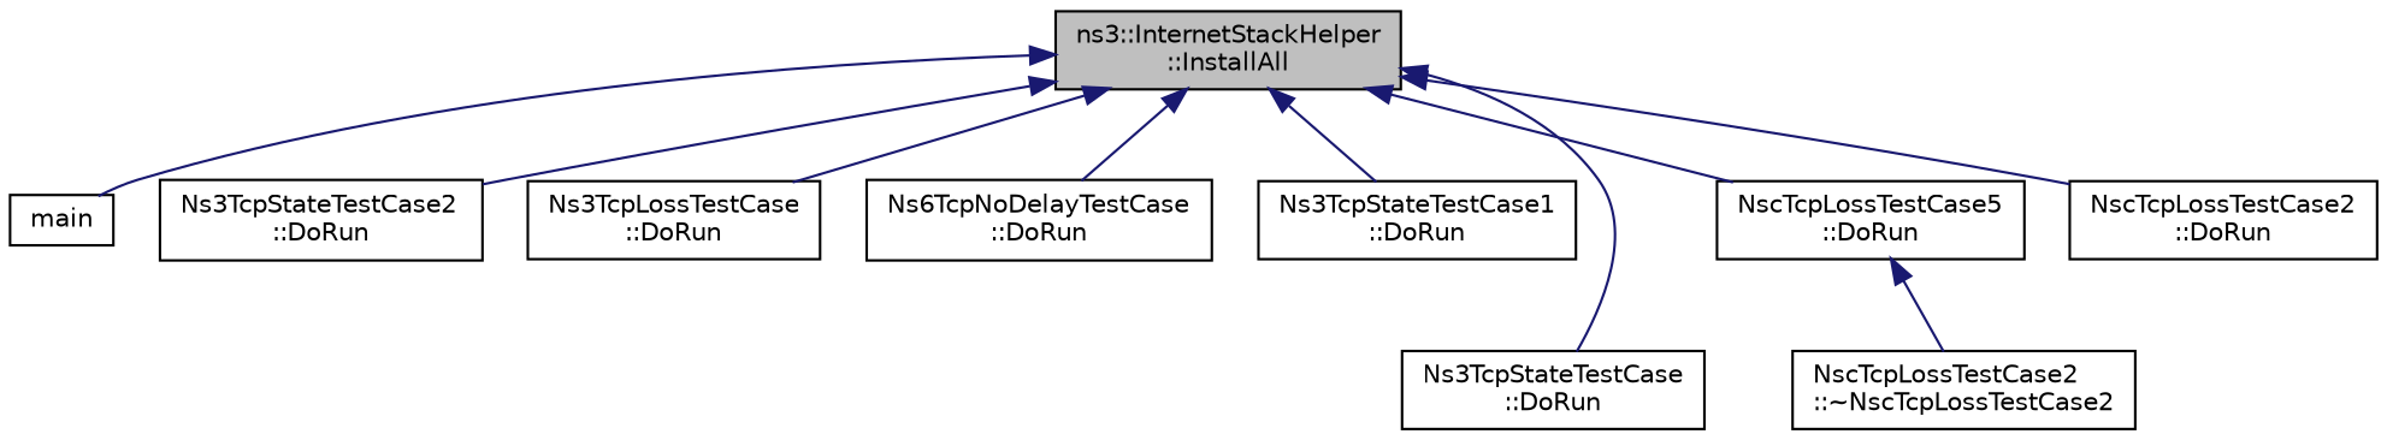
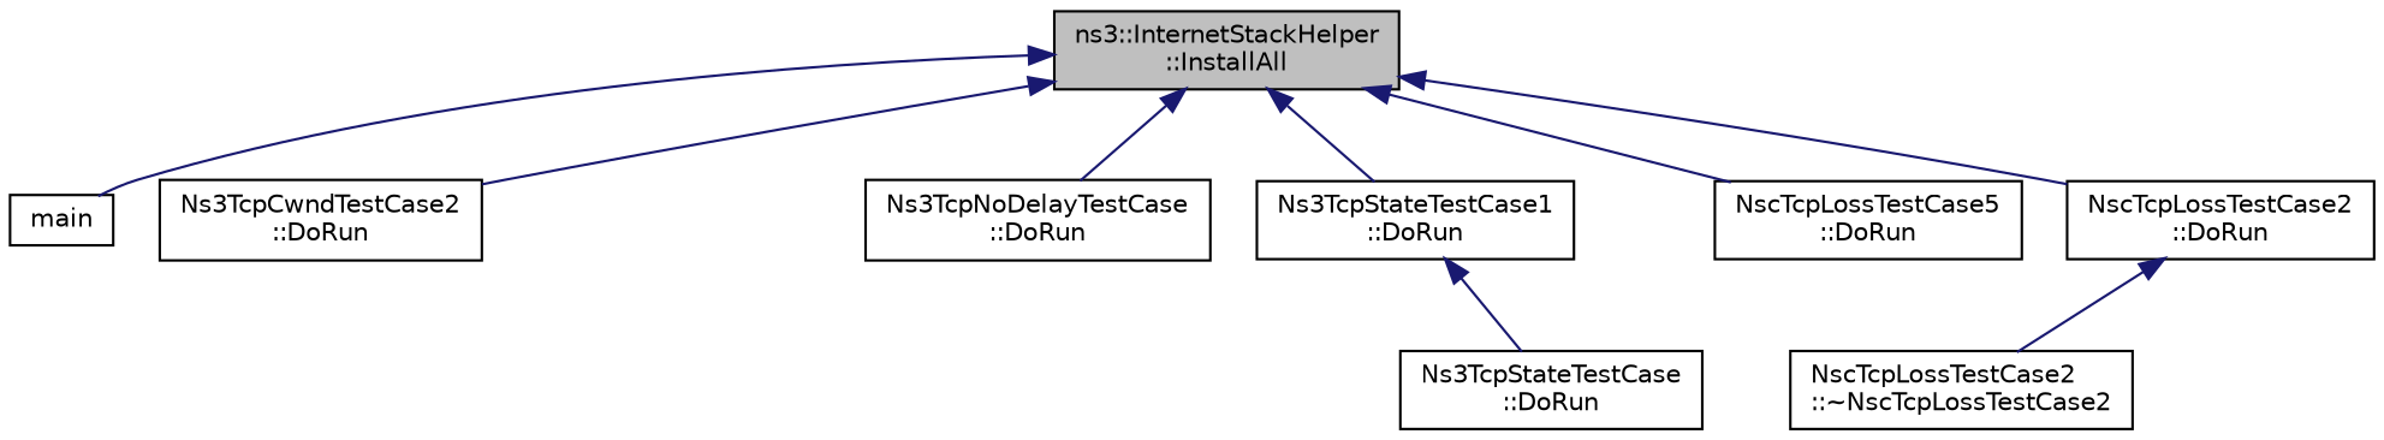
  digraph {
    rankdir=TB
    node [color=black fillcolor=white fontname=Helvetica fontsize=10 shape=record style=filled]
    edge [color=midnightblue dir=back fontname=Helvetica fontsize=10 labelfontname=Helvetica labelfontsize=10 style=solid]
    n1 [fillcolor=grey75 fontcolor=black height=0.2 label="ns3::InternetStackHelper\l::InstallAll" width=0.4]
    n2 [height=0.2 label=main width=0.4]
-   n3 [height=0.2 label="Ns3TcpStateTestCase2\l::DoRun" width=0.4]
-   n4 [height=0.2 label="Ns3TcpLossTestCase\l::DoRun" width=0.4]
-   n5 [height=0.2 label="Ns6TcpNoDelayTestCase\l::DoRun" width=0.4]
+   n3 [height=0.2 label="Ns3TcpCwndTestCase2\l::DoRun" width=0.4]
+   n5 [height=0.2 label="Ns3TcpNoDelayTestCase\l::DoRun" width=0.4]
    n6 [height=0.2 label="Ns3TcpStateTestCase1\l::DoRun" width=0.4]
    n7 [height=0.2 label="Ns3TcpStateTestCase\l::DoRun" width=0.4]
    n8 [height=0.2 label="NscTcpLossTestCase5\l::DoRun" width=0.4]
    n9 [height=0.2 label="NscTcpLossTestCase2\l::DoRun" width=0.4]
    n10 [height=0.2 label="NscTcpLossTestCase2\l::~NscTcpLossTestCase2" width=0.4]
    n1 -> n2
    n1 -> n3
-   n1 -> n4
    n1 -> n5
    n1 -> n6
-   n1 -> n7
+   n6 -> n7
    n1 -> n8
    n1 -> n9
-   n8 -> n10
+   n9 -> n10
  }
